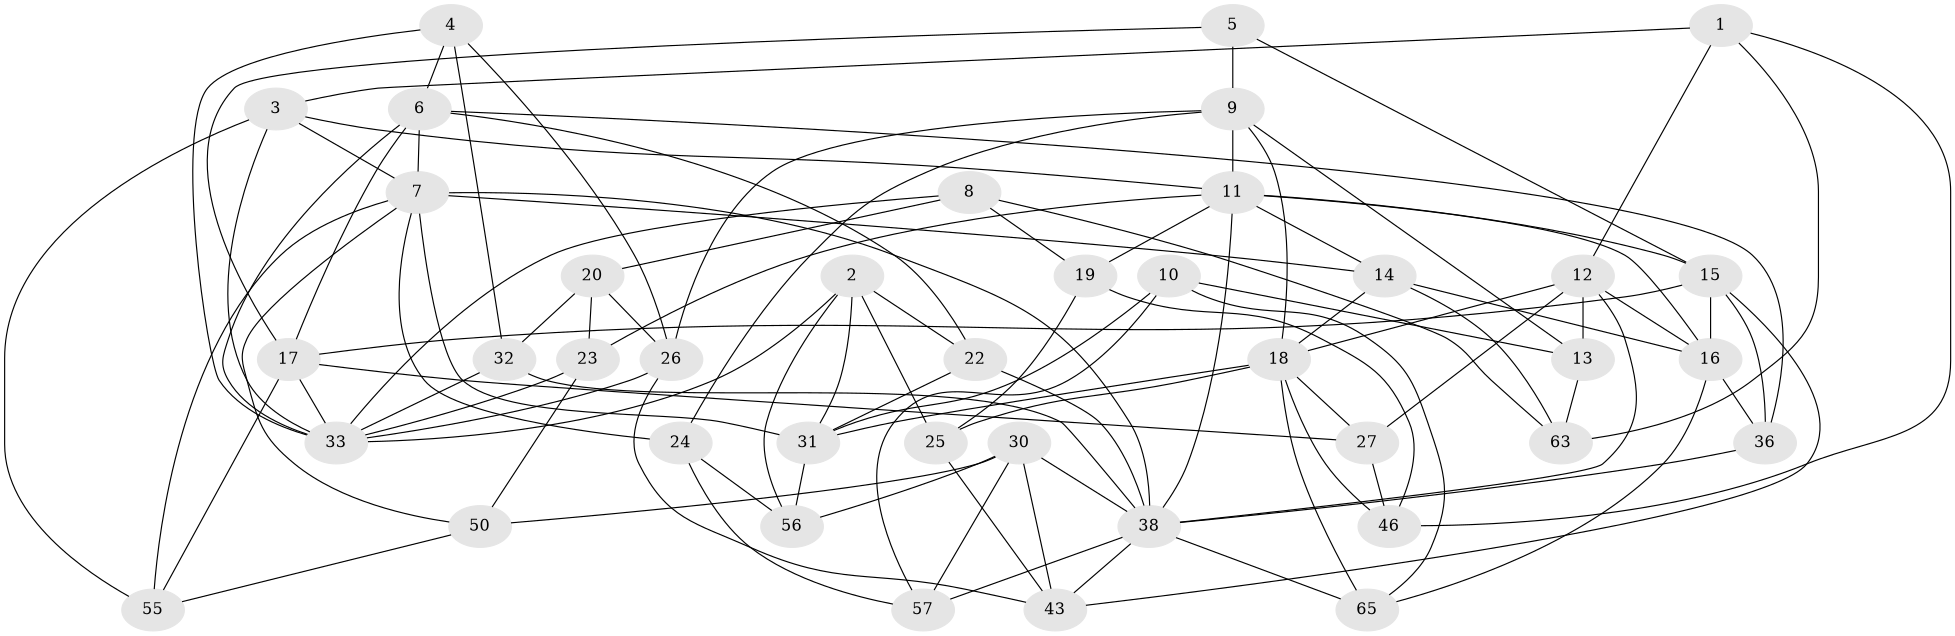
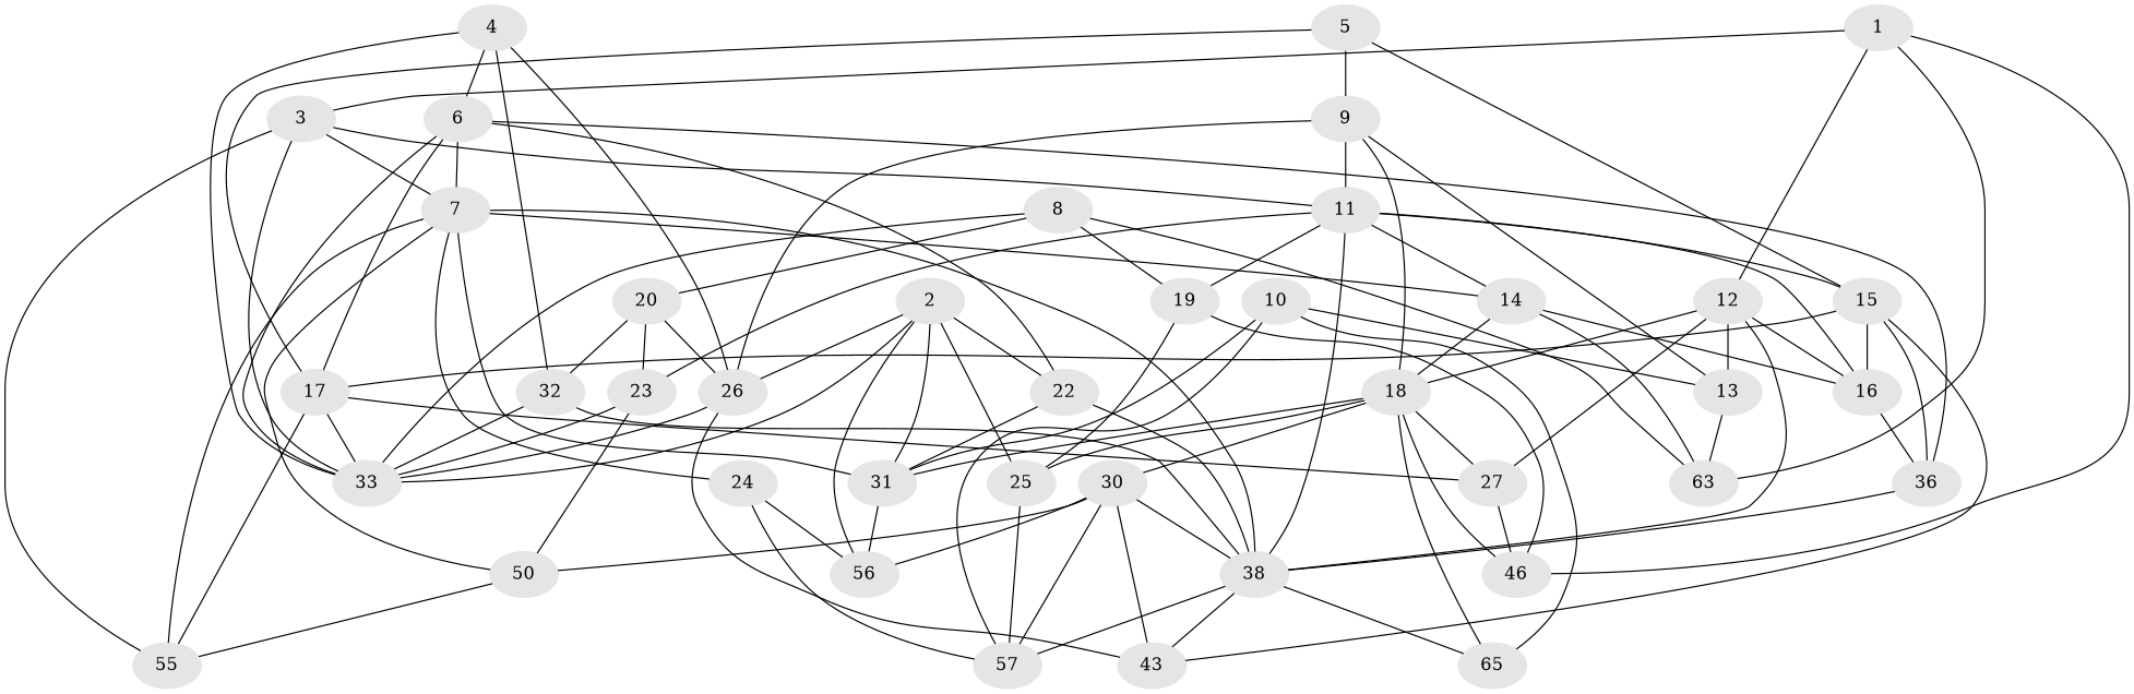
  graph {
    node [color=gray90 style=filled]
    3 [super="+52"]
    33 [super="+45+58"]
    7 [super="+39"]
    11 [super="+53"]
    55
    1
    12 [super="+47"]
    46
    63
    38 [super="+41"]
    13
    18 [super="+67+61"]
    16 [super="+40"]
    27
    2 [super="+29"]
    22
    25
    26 [super="+34"]
    31 [super="+49"]
    56
    43 [super="+66"]
    14 [super="+28"]
    24
    50
    15 [super="+21"]
    19
    23
    6 [super="+42"]
    17 [super="+64"]
    36
    4
    32
    9 [super="+51"]
    5
    57
    65
    8
    20
    30 [super="+37+68"]
    10
    3 -- 33 [weight=2]
    3 -- 7
    3 -- 11
    3 -- 55
    7 -- 55
    7 -- 38
    7 -- 31
    7 -- 14
    7 -- 24
    7 -- 50
    11 -- 38
    11 -- 16
    11 -- 14
    11 -- 15
    11 -- 19
    11 -- 23
    1 -- 3
    1 -- 12
    1 -- 46
    1 -- 63
    12 -- 38
    12 -- 13
    12 -- 18
    12 -- 16
    12 -- 27
    38 -- 43
    38 -- 57
    38 -- 65
    13 -- 63
    18 -- 46
    18 -- 27
    18 -- 25
    18 -- 31
    18 -- 65
+   18 -- 30
    16 -- 36
-   16 -- 65
    27 -- 46
    2 -- 33
    2 -- 22
    2 -- 25
+   2 -- 26
    2 -- 31
    2 -- 56
    22 -- 38
    22 -- 31
-   25 -- 43
+   25 -- 57
    26 -- 33
    26 -- 43
    31 -- 56
    14 -- 63
    14 -- 18 [weight=2]
    14 -- 16
    24 -- 56
    24 -- 57
    50 -- 55
    15 -- 16
    15 -- 43
    15 -- 17
    15 -- 36
    19 -- 46
    19 -- 25
    23 -- 33
    23 -- 50
    6 -- 33
    6 -- 7
    6 -- 22
    6 -- 17
    6 -- 36
    17 -- 33
    17 -- 55
    17 -- 27
    36 -- 38
    4 -- 33
    4 -- 26
    4 -- 6
    4 -- 32
    32 -- 33
    32 -- 38
    9 -- 11
    9 -- 13
    9 -- 18
    9 -- 26
-   9 -- 24
    5 -- 15
    5 -- 17
    5 -- 9
    8 -- 33
    8 -- 63
    8 -- 19
    8 -- 20
    20 -- 26
    20 -- 23
    20 -- 32
    30 -- 38
    30 -- 56
    30 -- 43
    30 -- 50
    30 -- 57
    10 -- 13
    10 -- 31
    10 -- 57
    10 -- 65
  }
